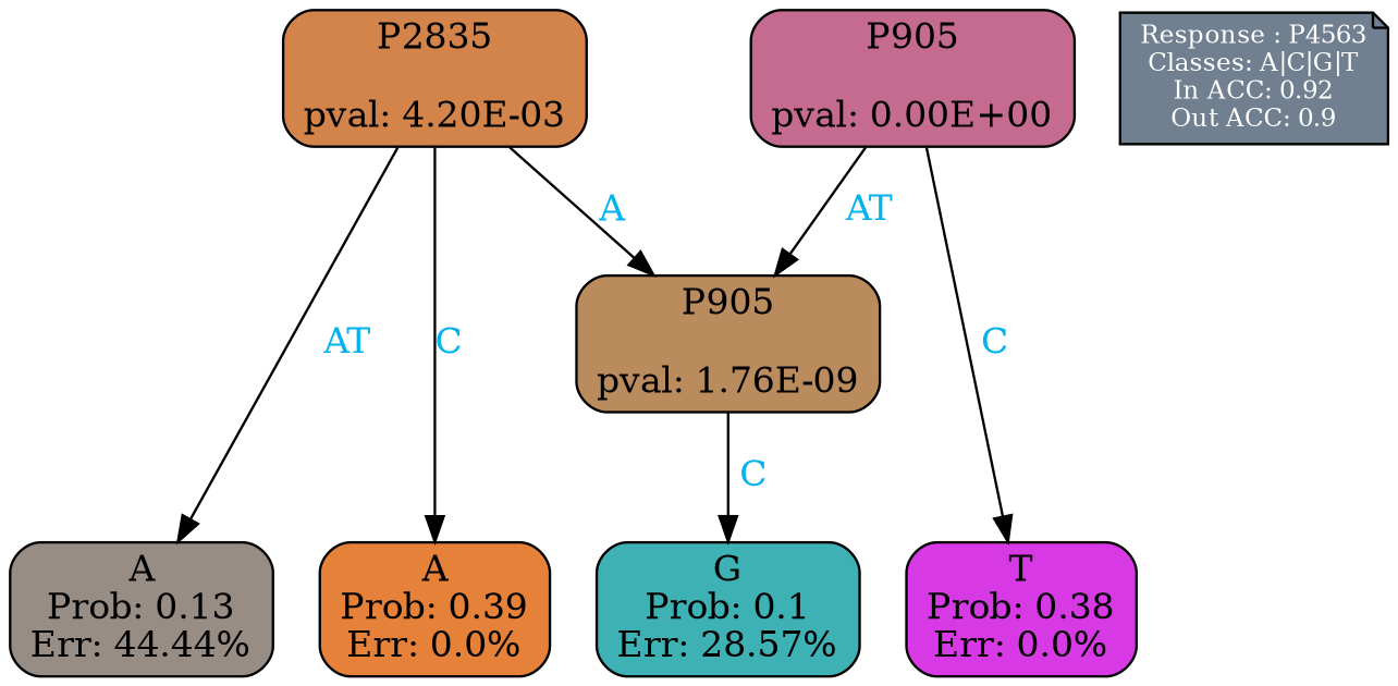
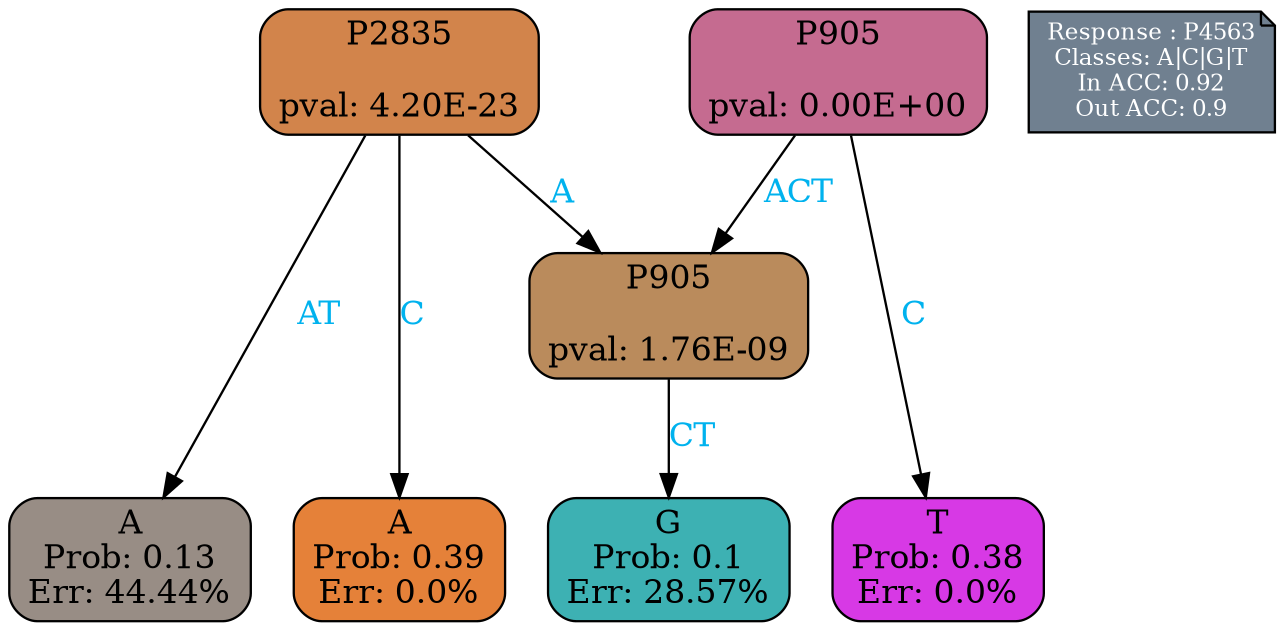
  digraph {
    fontname="DejaVu Serif"
    ranksep=equally
    splines=polylines
    node [color=black fontname="DejaVu Serif" shape=box style="filled, rounded"]
    edge [fontcolor=deepskyblue2 fontname="DejaVu Serif"]
    n1 [fillcolor="#988d85" label="A\nProb: 0.13\nErr: 44.44%"]
    n2 [fillcolor="#e58139" label="A\nProb: 0.39\nErr: 0.0%"]
    n3 [fillcolor="#3db1b3" label="G\nProb: 0.1\nErr: 28.57%"]
    n4 [fillcolor="#d739e5" label="T\nProb: 0.38\nErr: 0.0%"]
    n5 [align=left fillcolor=slategray fontcolor=white fontsize=10 label="Response : P4563\nClasses: A|C|G|T\nIn ACC: 0.92\nOut ACC: 0.9\n" shape=note style=filled]
    n6 [fillcolor="#c56b90" label="P905\n\npval: 0.00E+00"]
    n7 [fillcolor="#ba8b5c" label="P905\n\npval: 1.76E-09"]
-   n8 [fillcolor="#d2844b" label="P2835\n\npval: 4.20E-03"]
+   n8 [fillcolor="#d2844b" label="P2835\n\npval: 4.20E-23"]
    subgraph sub_1 {
      rank=same
      n1
      n2
      n3
      n4
    }
    subgraph sub_2 {
      rank=same
      n5
      n6
    }
    n6 -> n4 [label=C]
-   n6 -> n7 [label=AT]
-   n7 -> n3 [label=C]
+   n6 -> n7 [label=ACT]
+   n7 -> n3 [label=CT]
    n8 -> n1 [label=AT]
    n8 -> n2 [label=C]
    n8 -> n7 [label=A]
  }
